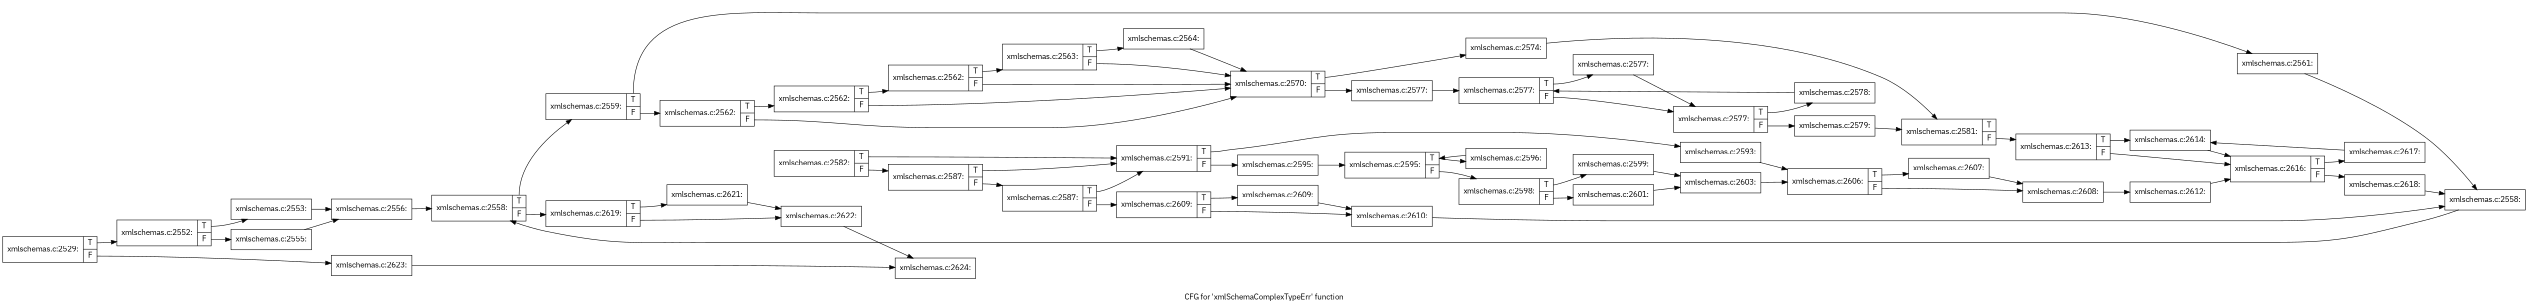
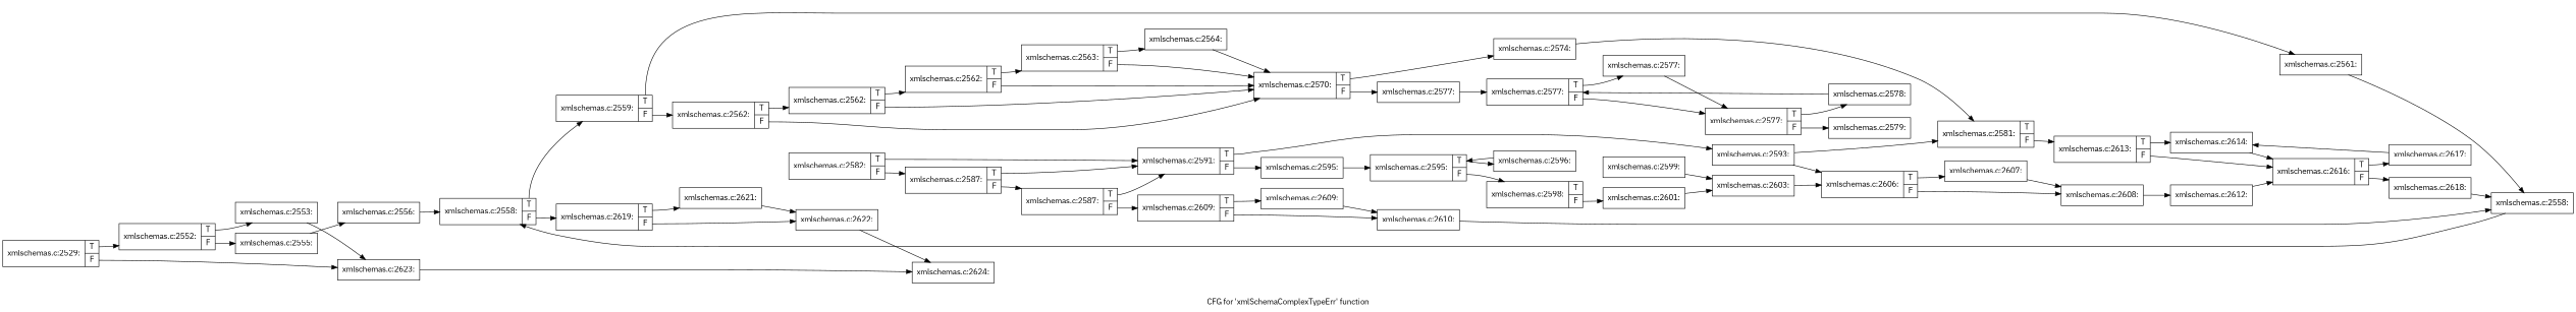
  digraph {
    fontname="IBM Plex Sans"
    label="CFG for 'xmlSchemaComplexTypeErr' function"
    rankdir=LR
    node [fontname="IBM Plex Sans" shape=record]
    edge [fontname="IBM Plex Sans"]
    n1 [label="{xmlschemas.c:2529:|{<s0>T|<s1>F}}"]
    n2 [label="{xmlschemas.c:2552:|{<s0>T|<s1>F}}"]
    n3 [label="{xmlschemas.c:2623:}"]
    n4 [label="{xmlschemas.c:2553:}"]
    n5 [label="{xmlschemas.c:2555:}"]
    n6 [label="{xmlschemas.c:2624:}"]
    n7 [label="{xmlschemas.c:2556:}"]
    n8 [label="{xmlschemas.c:2558:|{<s0>T|<s1>F}}"]
    n9 [label="{xmlschemas.c:2559:|{<s0>T|<s1>F}}"]
    n10 [label="{xmlschemas.c:2619:|{<s0>T|<s1>F}}"]
    n11 [label="{xmlschemas.c:2561:}"]
    n12 [label="{xmlschemas.c:2562:|{<s0>T|<s1>F}}"]
    n13 [label="{xmlschemas.c:2621:}"]
    n14 [label="{xmlschemas.c:2622:}"]
    n15 [label="{xmlschemas.c:2558:}"]
    n16 [label="{xmlschemas.c:2562:|{<s0>T|<s1>F}}"]
    n17 [label="{xmlschemas.c:2570:|{<s0>T|<s1>F}}"]
    n18 [label="{xmlschemas.c:2562:|{<s0>T|<s1>F}}"]
    n19 [label="{xmlschemas.c:2574:}"]
    n20 [label="{xmlschemas.c:2577:}"]
    n21 [label="{xmlschemas.c:2563:|{<s0>T|<s1>F}}"]
    n22 [label="{xmlschemas.c:2581:|{<s0>T|<s1>F}}"]
    n23 [label="{xmlschemas.c:2577:|{<s0>T|<s1>F}}"]
    n24 [label="{xmlschemas.c:2564:}"]
    n25 [label="{xmlschemas.c:2613:|{<s0>T|<s1>F}}"]
    n26 [label="{xmlschemas.c:2577:}"]
    n27 [label="{xmlschemas.c:2577:|{<s0>T|<s1>F}}"]
    n28 [label="{xmlschemas.c:2582:|{<s0>T|<s1>F}}"]
    n29 [label="{xmlschemas.c:2591:|{<s0>T|<s1>F}}"]
    n30 [label="{xmlschemas.c:2587:|{<s0>T|<s1>F}}"]
    n31 [label="{xmlschemas.c:2614:}"]
    n32 [label="{xmlschemas.c:2616:|{<s0>T|<s1>F}}"]
    n33 [label="{xmlschemas.c:2578:}"]
    n34 [label="{xmlschemas.c:2579:}"]
    n35 [label="{xmlschemas.c:2593:}"]
    n36 [label="{xmlschemas.c:2595:}"]
    n37 [label="{xmlschemas.c:2587:|{<s0>T|<s1>F}}"]
    n38 [label="{xmlschemas.c:2617:}"]
    n39 [label="{xmlschemas.c:2618:}"]
    n40 [label="{xmlschemas.c:2606:|{<s0>T|<s1>F}}"]
    n41 [label="{xmlschemas.c:2595:|{<s0>T|<s1>F}}"]
    n42 [label="{xmlschemas.c:2609:|{<s0>T|<s1>F}}"]
    n43 [label="{xmlschemas.c:2609:}"]
    n44 [label="{xmlschemas.c:2610:}"]
    n45 [label="{xmlschemas.c:2607:}"]
    n46 [label="{xmlschemas.c:2608:}"]
    n47 [label="{xmlschemas.c:2596:}"]
    n48 [label="{xmlschemas.c:2598:|{<s0>T|<s1>F}}"]
    n49 [label="{xmlschemas.c:2612:}"]
    n50 [label="{xmlschemas.c:2599:}"]
    n51 [label="{xmlschemas.c:2601:}"]
    n52 [label="{xmlschemas.c:2603:}"]
    n1 -> n2 [tailport=s0]
    n1 -> n3 [tailport=s1]
    n2 -> n4 [tailport=s0]
    n2 -> n5 [tailport=s1]
    n3 -> n6
-   n4 -> n7
+   n4 -> n3
    n5 -> n7
    n7 -> n8
    n8 -> n9 [tailport=s0]
    n8 -> n10 [tailport=s1]
    n9 -> n11 [tailport=s0]
    n9 -> n12 [tailport=s1]
    n10 -> n13 [tailport=s0]
    n10 -> n14 [tailport=s1]
    n11 -> n15
    n12 -> n16 [tailport=s0]
    n12 -> n17 [tailport=s1]
    n13 -> n14
    n14 -> n6
    n15 -> n8
    n16 -> n17 [tailport=s1]
    n16 -> n18 [tailport=s0]
    n17 -> n19 [tailport=s0]
    n17 -> n20 [tailport=s1]
    n18 -> n17 [tailport=s1]
    n18 -> n21 [tailport=s0]
    n19 -> n22
    n20 -> n23
    n21 -> n17 [tailport=s1]
    n21 -> n24 [tailport=s0]
    n22 -> n25 [tailport=s1]
    n23 -> n26 [tailport=s0]
    n23 -> n27 [tailport=s1]
    n24 -> n17
    n25 -> n31 [tailport=s0]
    n25 -> n32 [tailport=s1]
    n26 -> n27
    n27 -> n33 [tailport=s0]
    n27 -> n34 [tailport=s1]
    n28 -> n29 [tailport=s0]
    n28 -> n30 [tailport=s1]
    n29 -> n35 [tailport=s0]
    n29 -> n36 [tailport=s1]
    n30 -> n29 [tailport=s0]
    n30 -> n37 [tailport=s1]
    n31 -> n32
    n32 -> n38 [tailport=s0]
    n32 -> n39 [tailport=s1]
    n33 -> n23
-   n34 -> n22
+   n35 -> n22
    n35 -> n40
    n36 -> n41
    n37 -> n29 [tailport=s0]
    n37 -> n42 [tailport=s1]
    n38 -> n31
    n39 -> n15
    n40 -> n45 [tailport=s0]
    n40 -> n46 [tailport=s1]
    n41 -> n47 [tailport=s0]
    n41 -> n48 [tailport=s1]
    n42 -> n43 [tailport=s0]
    n42 -> n44 [tailport=s1]
    n43 -> n44
    n44 -> n15
    n45 -> n46
    n46 -> n49
    n47 -> n41
-   n48 -> n50 [tailport=s0]
    n48 -> n51 [tailport=s1]
    n49 -> n32
    n50 -> n52
    n51 -> n52
    n52 -> n40
  }
